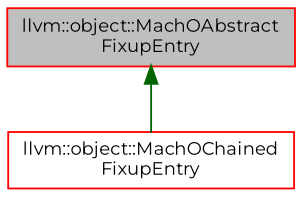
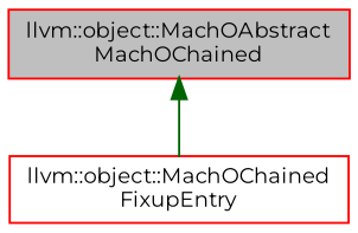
  digraph {
    fontname=Montserrat
    node [color=red fontname=Montserrat fontsize=10 shape=record]
-   n1 [fillcolor=grey75 fontcolor=black height=0.2 label="llvm::object::MachOAbstract\lFixupEntry" style=filled width=0.4]
+   n1 [fillcolor=grey75 fontcolor=black height=0.2 label="llvm::object::MachOAbstract\lMachOChained" style=filled width=0.4]
    n2 [height=0.2 label="llvm::object::MachOChained\lFixupEntry" width=0.4]
    n1 -> n2 [color=darkgreen dir=back fontname=Montserrat fontsize=10 labelfontname=Helvetica labelfontsize=10 style=solid]
  }
